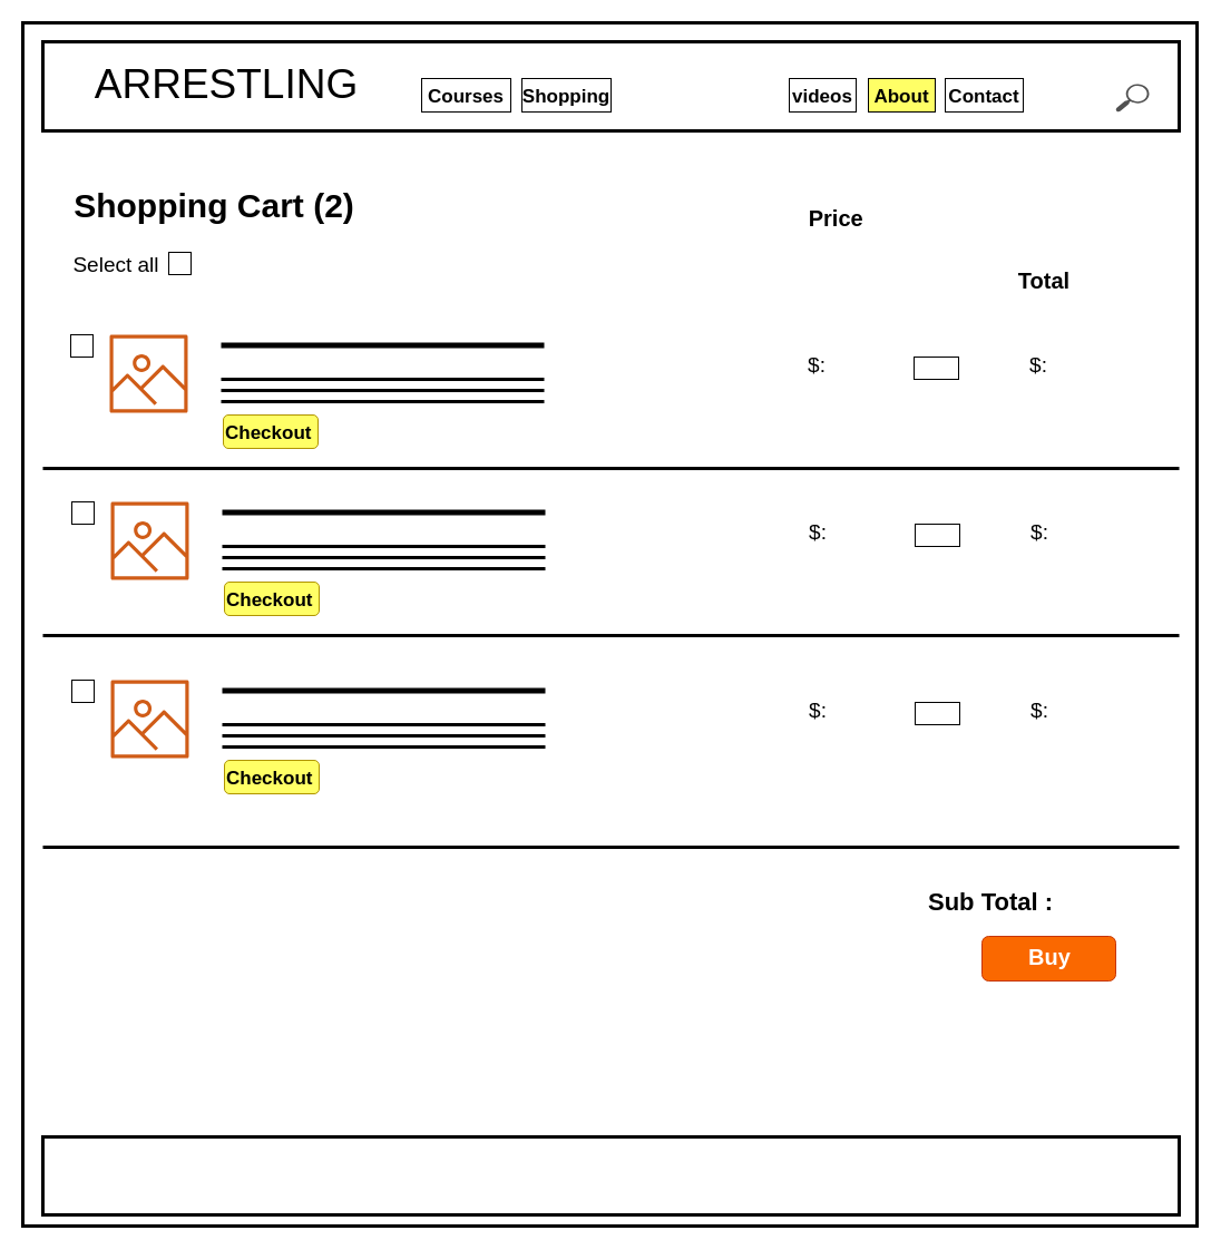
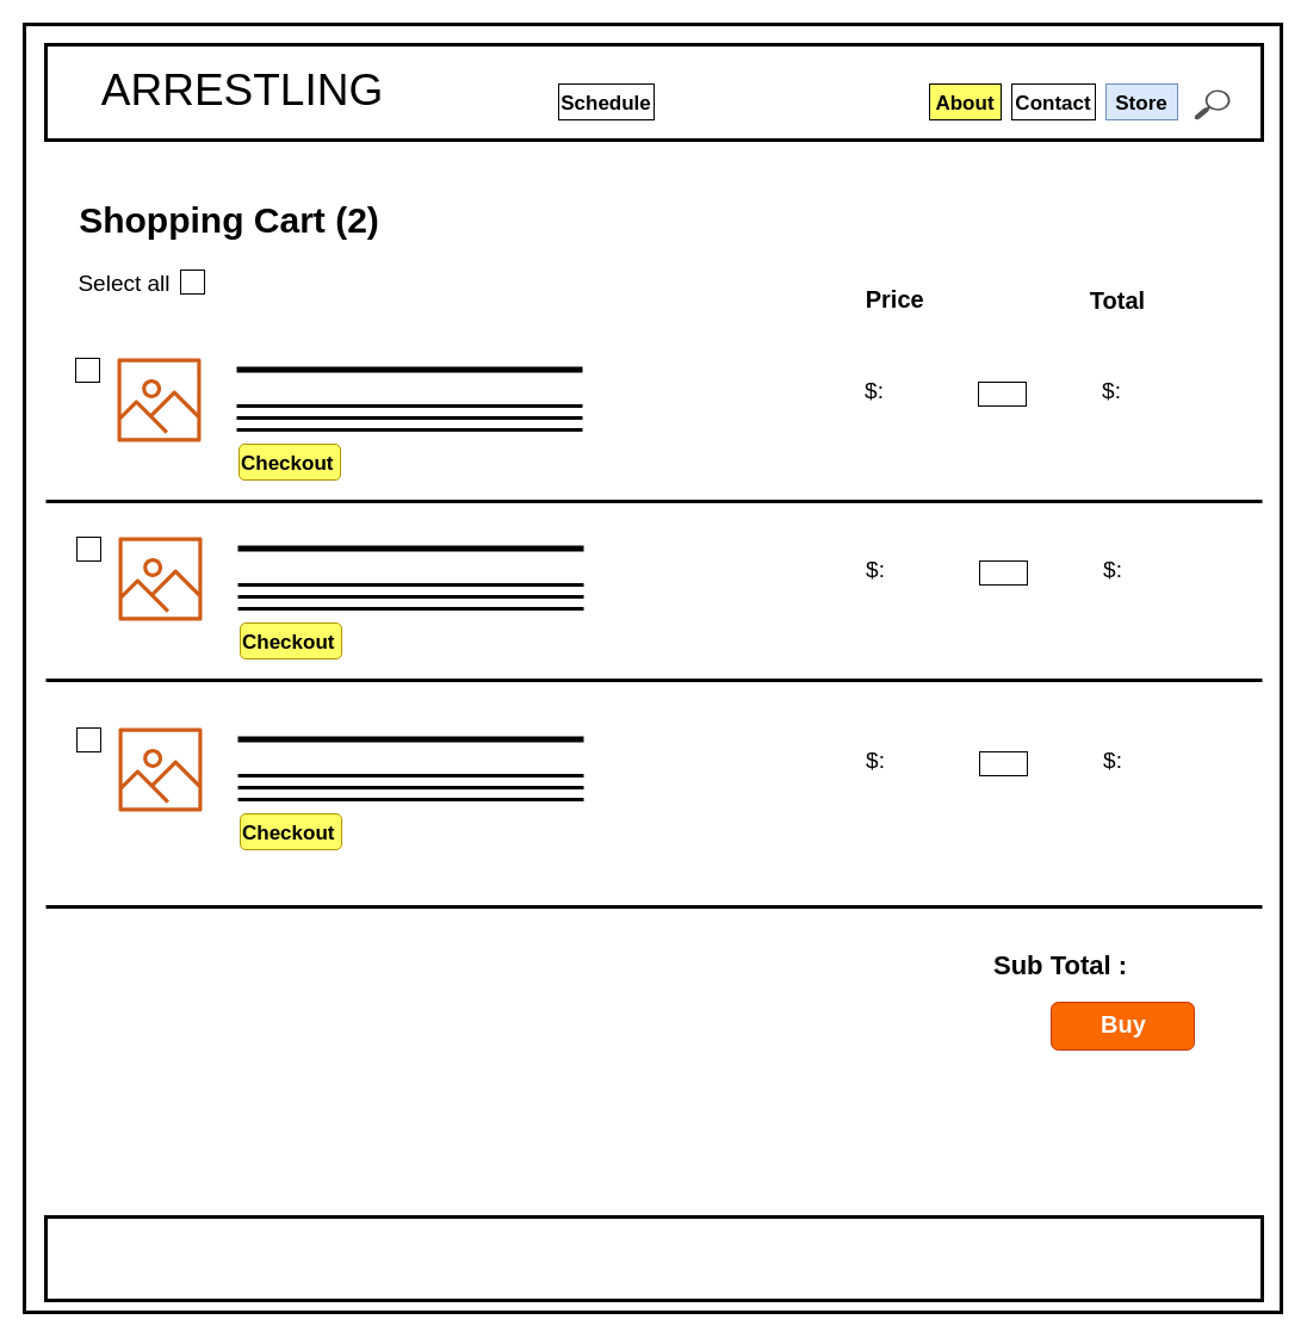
  <mxCell id="0" />
  <mxCell id="1" parent="0" />
  <mxCell id="2" value="&lt;font size=&quot;1&quot;&gt;&lt;b style=&quot;font-size: 30px&quot;&gt;Shopping Cart (2)&lt;/b&gt;&lt;/font&gt;" style="text;html=1;strokeColor=none;fillColor=none;align=center;verticalAlign=top;whiteSpace=wrap;rounded=0;" vertex="1" parent="1"><mxGeometry x="57" y="160" width="270" height="60" as="geometry" /></mxCell>
  <mxCell id="3" value="" style="pointerEvents=1;shadow=0;dashed=0;html=1;strokeColor=none;fillColor=#505050;labelPosition=center;verticalLabelPosition=bottom;verticalAlign=top;outlineConnect=0;align=center;shape=mxgraph.office.concepts.search;" vertex="1" parent="1"><mxGeometry x="1001" y="75" width="30" height="25" as="geometry" /></mxCell>
  <mxCell id="4" value="&lt;font style=&quot;font-size: 37px&quot;&gt;ARRESTLING&lt;/font&gt;" style="text;html=1;strokeColor=none;fillColor=none;align=center;verticalAlign=top;whiteSpace=wrap;rounded=0;" vertex="1" parent="1"><mxGeometry x="83" y="47" width="240" height="60" as="geometry" /></mxCell>
  <mxCell id="5" value="Contact" style="whiteSpace=wrap;html=1;fontStyle=1;fontSize=17;verticalAlign=top;" vertex="1" parent="1"><mxGeometry x="848" y="70" width="70" height="30" as="geometry" /></mxCell>
  <mxCell id="6" value="About" style="whiteSpace=wrap;html=1;fontStyle=1;fontSize=17;verticalAlign=top;fillColor=#ffff66;" vertex="1" parent="1"><mxGeometry x="779" y="70" width="60" height="30" as="geometry" /></mxCell>
- <mxCell id="7" value="videos" style="whiteSpace=wrap;html=1;fontStyle=1;fontSize=17;verticalAlign=top;" vertex="1" parent="1"><mxGeometry x="708" y="70" width="60" height="30" as="geometry" /></mxCell>
- <mxCell id="8" value="Shopping" style="whiteSpace=wrap;html=1;fontStyle=1;fontSize=17;verticalAlign=top;" vertex="1" parent="1"><mxGeometry x="468" y="70" width="80" height="30" as="geometry" /></mxCell>
- <mxCell id="10" value="Courses" style="whiteSpace=wrap;html=1;fontStyle=1;fontSize=17;verticalAlign=top;" vertex="1" parent="1"><mxGeometry x="378" y="70" width="80" height="30" as="geometry" /></mxCell>
+ <mxCell id="8" value="Schedule" style="whiteSpace=wrap;html=1;fontStyle=1;fontSize=17;verticalAlign=top;" vertex="1" parent="1"><mxGeometry x="468" y="70" width="80" height="30" as="geometry" /></mxCell>
+ <mxCell id="9" value="Store" style="whiteSpace=wrap;html=1;fontStyle=1;fontSize=17;verticalAlign=top;fillColor=#dae8fc;strokeColor=#6c8ebf;" vertex="1" parent="1"><mxGeometry x="927" y="70" width="60" height="30" as="geometry" /></mxCell>
  <mxCell id="11" value="" style="rounded=0;whiteSpace=wrap;html=1;fontSize=17;gradientColor=#ffffff;fillColor=none;strokeWidth=3;" vertex="1" parent="1"><mxGeometry x="38" y="37" width="1020" height="80" as="geometry" /></mxCell>
  <mxCell id="12" value="" style="outlineConnect=0;fontColor=#232F3E;gradientColor=none;fillColor=#D05C17;strokeColor=none;dashed=0;verticalLabelPosition=bottom;verticalAlign=top;align=center;html=1;fontSize=12;fontStyle=0;aspect=fixed;pointerEvents=1;shape=mxgraph.aws4.container_registry_image;" vertex="1" parent="1"><mxGeometry y="300" width="70" height="70" as="geometry" x="98" /></mxCell>
  <mxCell id="13" value="" style="endArrow=none;html=1;fontSize=18;strokeWidth=5;" edge="1" parent="1"><mxGeometry width="50" height="50" relative="1" as="geometry"><mxPoint x="198" y="309.5" as="sourcePoint" /><mxPoint x="488" y="309.5" as="targetPoint" /></mxGeometry></mxCell>
  <mxCell id="14" value="" style="endArrow=none;html=1;fontSize=18;strokeWidth=3;" edge="1" parent="1"><mxGeometry width="50" height="50" relative="1" as="geometry"><mxPoint x="198" y="340" as="sourcePoint" /><mxPoint x="488" y="340" as="targetPoint" /></mxGeometry></mxCell>
- <mxCell id="15" value="&lt;font style=&quot;font-size: 20px&quot;&gt;&lt;b&gt;Price&amp;nbsp;&lt;/b&gt;&lt;/font&gt;" style="text;html=1;strokeColor=none;fillColor=none;align=center;verticalAlign=top;whiteSpace=wrap;rounded=0;fontSize=17;" vertex="1" parent="1"><mxGeometry x="713" y="177" width="80" height="30" as="geometry" /></mxCell>
+ <mxCell id="15" value="&lt;font style=&quot;font-size: 20px&quot;&gt;&lt;b&gt;Price&amp;nbsp;&lt;/b&gt;&lt;/font&gt;" style="text;html=1;strokeColor=none;fillColor=none;align=center;verticalAlign=top;whiteSpace=wrap;rounded=0;fontSize=17;" vertex="1" parent="1"><mxGeometry x="713" y="232" width="80" height="30" as="geometry" /></mxCell>
  <mxCell id="16" value="" style="rounded=0;whiteSpace=wrap;html=1;strokeColor=#000000;strokeWidth=3;fillColor=none;gradientColor=#ffffff;fontSize=17;align=center;" vertex="1" parent="1"><mxGeometry x="38" y="1020" width="1020" height="70" as="geometry" /></mxCell>
  <mxCell id="17" value="" style="endArrow=none;html=1;fontSize=18;strokeWidth=3;" edge="1" parent="1"><mxGeometry width="50" height="50" relative="1" as="geometry"><mxPoint x="198" y="350" as="sourcePoint" /><mxPoint x="488" y="350" as="targetPoint" /></mxGeometry></mxCell>
  <mxCell id="18" value="" style="endArrow=none;html=1;fontSize=18;strokeWidth=3;" edge="1" parent="1"><mxGeometry width="50" height="50" relative="1" as="geometry"><mxPoint x="198" y="360" as="sourcePoint" /><mxPoint x="488" y="360" as="targetPoint" /></mxGeometry></mxCell>
  <mxCell id="19" value="&lt;b&gt;&lt;font style=&quot;font-size: 20px&quot;&gt;Total&lt;/font&gt;&lt;/b&gt;" style="text;html=1;strokeColor=none;fillColor=none;align=center;verticalAlign=top;whiteSpace=wrap;rounded=0;fontSize=17;" vertex="1" parent="1"><mxGeometry x="912" y="233" width="50" height="30" as="geometry" /></mxCell>
  <mxCell id="20" value="" style="shape=image;html=1;verticalAlign=top;verticalLabelPosition=bottom;labelBackgroundColor=#ffffff;imageAspect=0;aspect=fixed;image=https://cdn0.iconfinder.com/data/icons/google-material-design-3-0/48/ic_delete_forever_48px-128.png;strokeColor=#000000;strokeWidth=3;fillColor=none;gradientColor=#ffffff;fontSize=17;align=left;" vertex="1" parent="1"><mxGeometry x="1018" y="314" width="32" height="32" as="geometry" /></mxCell>
  <mxCell id="21" value="" style="rounded=0;whiteSpace=wrap;html=1;strokeColor=#000000;strokeWidth=1;fillColor=none;gradientColor=#ffffff;fontSize=17;align=left;" vertex="1" parent="1"><mxGeometry x="820" y="320" width="40" height="20" as="geometry" /></mxCell>
  <mxCell id="22" value="&lt;b&gt;Checkout&lt;/b&gt;" style="rounded=1;whiteSpace=wrap;html=1;strokeColor=#B09500;strokeWidth=1;fontSize=17;align=left;verticalAlign=top;fillColor=#FFFF66;" vertex="1" parent="1"><mxGeometry x="200" y="372" width="85" height="30" as="geometry" /></mxCell>
  <mxCell id="23" value="$:" style="text;html=1;strokeColor=none;fillColor=none;align=center;verticalAlign=top;whiteSpace=wrap;rounded=0;fontSize=19;fontColor=#000000;" vertex="1" parent="1"><mxGeometry x="713" y="310" width="40" height="30" as="geometry" /></mxCell>
  <mxCell id="24" value="$:" style="text;html=1;strokeColor=none;fillColor=none;align=center;verticalAlign=top;whiteSpace=wrap;rounded=0;fontSize=19;fontColor=#000000;" vertex="1" parent="1"><mxGeometry x="912" y="310" width="40" height="30" as="geometry" /></mxCell>
  <mxCell id="25" value="Select all" style="text;html=1;strokeColor=none;fillColor=none;align=center;verticalAlign=top;whiteSpace=wrap;rounded=0;fontSize=19;fontColor=#000000;" vertex="1" parent="1"><mxGeometry x="64" y="220" width="80" height="30" as="geometry" /></mxCell>
  <mxCell id="26" value="" style="whiteSpace=wrap;html=1;aspect=fixed;strokeColor=#000000;strokeWidth=1;fontSize=19;fontColor=#000000;align=left;gradientColor=#FFFFFF;fillColor=#FFFFFF;" vertex="1" parent="1"><mxGeometry x="151" y="226" width="20" height="20" as="geometry" /></mxCell>
  <mxCell id="27" value="" style="whiteSpace=wrap;html=1;aspect=fixed;strokeColor=#000000;strokeWidth=1;fontSize=19;fontColor=#000000;align=left;gradientColor=#FFFFFF;fillColor=#FFFFFF;" vertex="1" parent="1"><mxGeometry x="63" y="300" width="20" height="20" as="geometry" /></mxCell>
  <mxCell id="28" value="" style="outlineConnect=0;fontColor=#232F3E;gradientColor=none;fillColor=#D05C17;strokeColor=none;dashed=0;verticalLabelPosition=bottom;verticalAlign=top;align=center;html=1;fontSize=12;fontStyle=0;aspect=fixed;pointerEvents=1;shape=mxgraph.aws4.container_registry_image;" vertex="1" parent="1"><mxGeometry x="99" y="450" width="70" height="70" as="geometry" /></mxCell>
  <mxCell id="29" value="" style="endArrow=none;html=1;fontSize=18;strokeWidth=5;" edge="1" parent="1"><mxGeometry width="50" height="50" relative="1" as="geometry"><mxPoint x="199" y="459.5" as="sourcePoint" /><mxPoint x="489" y="459.5" as="targetPoint" /></mxGeometry></mxCell>
  <mxCell id="30" value="" style="endArrow=none;html=1;fontSize=18;strokeWidth=3;" edge="1" parent="1"><mxGeometry width="50" height="50" relative="1" as="geometry"><mxPoint x="199" y="490" as="sourcePoint" /><mxPoint x="489" y="490" as="targetPoint" /></mxGeometry></mxCell>
  <mxCell id="31" value="" style="endArrow=none;html=1;fontSize=18;strokeWidth=3;" edge="1" parent="1"><mxGeometry width="50" height="50" relative="1" as="geometry"><mxPoint x="199" y="500" as="sourcePoint" /><mxPoint x="489" y="500" as="targetPoint" /></mxGeometry></mxCell>
  <mxCell id="32" value="" style="endArrow=none;html=1;fontSize=18;strokeWidth=3;" edge="1" parent="1"><mxGeometry width="50" height="50" relative="1" as="geometry"><mxPoint x="199" y="510" as="sourcePoint" /><mxPoint x="489" y="510" as="targetPoint" /></mxGeometry></mxCell>
  <mxCell id="33" value="" style="shape=image;html=1;verticalAlign=top;verticalLabelPosition=bottom;labelBackgroundColor=#ffffff;imageAspect=0;aspect=fixed;image=https://cdn0.iconfinder.com/data/icons/google-material-design-3-0/48/ic_delete_forever_48px-128.png;strokeColor=#000000;strokeWidth=3;fillColor=none;gradientColor=#ffffff;fontSize=17;align=left;" vertex="1" parent="1"><mxGeometry x="1019" y="464" width="32" height="32" as="geometry" /></mxCell>
  <mxCell id="34" value="" style="rounded=0;whiteSpace=wrap;html=1;strokeColor=#000000;strokeWidth=1;fillColor=none;gradientColor=#ffffff;fontSize=17;align=left;" vertex="1" parent="1"><mxGeometry x="821" y="470" width="40" height="20" as="geometry" /></mxCell>
  <mxCell id="35" value="&lt;b&gt;Checkout&lt;/b&gt;" style="rounded=1;whiteSpace=wrap;html=1;strokeColor=#B09500;strokeWidth=1;fontSize=17;align=left;verticalAlign=top;fillColor=#FFFF66;" vertex="1" parent="1"><mxGeometry x="201" y="522" width="85" height="30" as="geometry" /></mxCell>
  <mxCell id="36" value="$:" style="text;html=1;strokeColor=none;fillColor=none;align=center;verticalAlign=top;whiteSpace=wrap;rounded=0;fontSize=19;fontColor=#000000;" vertex="1" parent="1"><mxGeometry x="714" y="460" width="40" height="30" as="geometry" /></mxCell>
  <mxCell id="37" value="$:" style="text;html=1;strokeColor=none;fillColor=none;align=center;verticalAlign=top;whiteSpace=wrap;rounded=0;fontSize=19;fontColor=#000000;" vertex="1" parent="1"><mxGeometry x="913" y="460" width="40" height="30" as="geometry" /></mxCell>
  <mxCell id="38" value="" style="whiteSpace=wrap;html=1;aspect=fixed;strokeColor=#000000;strokeWidth=1;fontSize=19;fontColor=#000000;align=left;gradientColor=#FFFFFF;fillColor=#FFFFFF;" vertex="1" parent="1"><mxGeometry x="64" y="450" width="20" height="20" as="geometry" /></mxCell>
  <mxCell id="39" value="" style="outlineConnect=0;fontColor=#232F3E;gradientColor=none;fillColor=#D05C17;strokeColor=none;dashed=0;verticalLabelPosition=bottom;verticalAlign=top;align=center;html=1;fontSize=12;fontStyle=0;aspect=fixed;pointerEvents=1;shape=mxgraph.aws4.container_registry_image;" vertex="1" parent="1"><mxGeometry x="99" y="610" width="70" height="70" as="geometry" /></mxCell>
  <mxCell id="40" value="" style="endArrow=none;html=1;fontSize=18;strokeWidth=5;" edge="1" parent="1"><mxGeometry width="50" height="50" relative="1" as="geometry"><mxPoint x="199" y="619.5" as="sourcePoint" /><mxPoint x="489" y="619.5" as="targetPoint" /></mxGeometry></mxCell>
  <mxCell id="41" value="" style="endArrow=none;html=1;fontSize=18;strokeWidth=3;" edge="1" parent="1"><mxGeometry width="50" height="50" relative="1" as="geometry"><mxPoint x="199" y="650" as="sourcePoint" /><mxPoint x="489" y="650" as="targetPoint" /></mxGeometry></mxCell>
  <mxCell id="42" value="" style="endArrow=none;html=1;fontSize=18;strokeWidth=3;" edge="1" parent="1"><mxGeometry width="50" height="50" relative="1" as="geometry"><mxPoint x="199" y="660" as="sourcePoint" /><mxPoint x="489" y="660" as="targetPoint" /></mxGeometry></mxCell>
  <mxCell id="43" value="" style="endArrow=none;html=1;fontSize=18;strokeWidth=3;" edge="1" parent="1"><mxGeometry width="50" height="50" relative="1" as="geometry"><mxPoint x="199" y="670" as="sourcePoint" /><mxPoint x="489" y="670" as="targetPoint" /></mxGeometry></mxCell>
  <mxCell id="44" value="" style="shape=image;html=1;verticalAlign=top;verticalLabelPosition=bottom;labelBackgroundColor=#ffffff;imageAspect=0;aspect=fixed;image=https://cdn0.iconfinder.com/data/icons/google-material-design-3-0/48/ic_delete_forever_48px-128.png;strokeColor=#000000;strokeWidth=3;fillColor=none;gradientColor=#ffffff;fontSize=17;align=left;" vertex="1" parent="1"><mxGeometry x="1019" y="624" width="32" height="32" as="geometry" /></mxCell>
  <mxCell id="45" value="" style="rounded=0;whiteSpace=wrap;html=1;strokeColor=#000000;strokeWidth=1;fillColor=none;gradientColor=#ffffff;fontSize=17;align=left;" vertex="1" parent="1"><mxGeometry x="821" y="630" width="40" height="20" as="geometry" /></mxCell>
  <mxCell id="46" value="&lt;b&gt;Checkout&lt;/b&gt;" style="rounded=1;whiteSpace=wrap;html=1;strokeColor=#B09500;strokeWidth=1;fontSize=17;align=left;verticalAlign=top;fillColor=#FFFF66;" vertex="1" parent="1"><mxGeometry x="201" y="682" width="85" height="30" as="geometry" /></mxCell>
  <mxCell id="47" value="$:" style="text;html=1;strokeColor=none;fillColor=none;align=center;verticalAlign=top;whiteSpace=wrap;rounded=0;fontSize=19;fontColor=#000000;" vertex="1" parent="1"><mxGeometry x="714" y="620" width="40" height="30" as="geometry" /></mxCell>
  <mxCell id="48" value="$:" style="text;html=1;strokeColor=none;fillColor=none;align=center;verticalAlign=top;whiteSpace=wrap;rounded=0;fontSize=19;fontColor=#000000;" vertex="1" parent="1"><mxGeometry x="913" y="620" width="40" height="30" as="geometry" /></mxCell>
  <mxCell id="49" value="" style="whiteSpace=wrap;html=1;aspect=fixed;strokeColor=#000000;strokeWidth=1;fontSize=19;fontColor=#000000;align=left;gradientColor=#FFFFFF;fillColor=#FFFFFF;" vertex="1" parent="1"><mxGeometry x="64" y="610" width="20" height="20" as="geometry" /></mxCell>
  <mxCell id="50" value="" style="endArrow=none;html=1;strokeWidth=3;fontSize=19;fontColor=#000000;" edge="1" parent="1"><mxGeometry width="50" height="50" relative="1" as="geometry"><mxPoint x="38" y="420" as="sourcePoint" /><mxPoint x="1058" y="420" as="targetPoint" /></mxGeometry></mxCell>
  <mxCell id="51" value="" style="endArrow=none;html=1;strokeWidth=3;fontSize=19;fontColor=#000000;" edge="1" parent="1"><mxGeometry width="50" height="50" relative="1" as="geometry"><mxPoint x="38" y="570" as="sourcePoint" /><mxPoint x="1058" y="570" as="targetPoint" /></mxGeometry></mxCell>
  <mxCell id="52" value="" style="endArrow=none;html=1;strokeWidth=3;fontSize=19;fontColor=#000000;" edge="1" parent="1"><mxGeometry width="50" height="50" relative="1" as="geometry"><mxPoint x="38" y="760" as="sourcePoint" /><mxPoint x="1058" y="760" as="targetPoint" /><Array as="points"><mxPoint x="548" y="760" /></Array></mxGeometry></mxCell>
  <mxCell id="53" value="&lt;b&gt;&lt;font style=&quot;font-size: 22px&quot;&gt;Sub Total :&lt;/font&gt;&lt;/b&gt;" style="text;html=1;strokeColor=none;fillColor=none;align=center;verticalAlign=top;whiteSpace=wrap;rounded=0;fontSize=20;fontColor=#000000;" vertex="1" parent="1"><mxGeometry x="830" y="790" width="118" height="30" as="geometry" /></mxCell>
  <mxCell id="54" value="&lt;blockquote style=&quot;margin: 0 0 0 40px ; border: none ; padding: 0px&quot;&gt;&lt;b&gt;Buy&lt;/b&gt;&lt;/blockquote&gt;" style="rounded=1;whiteSpace=wrap;html=1;strokeColor=#C73500;strokeWidth=1;fillColor=#fa6800;fontSize=20;fontColor=#ffffff;align=left;verticalAlign=top;" vertex="1" parent="1"><mxGeometry x="881" y="840" width="120" height="40" as="geometry" /></mxCell>
  <mxCell id="55" value="" style="whiteSpace=wrap;html=1;strokeColor=#000000;strokeWidth=3;gradientColor=#FFFFFF;fontSize=20;fontColor=#000000;align=left;fillColor=none;" vertex="1" parent="1"><mxGeometry x="20" width="1054" height="1080" as="geometry" y="20" /></mxCell>
